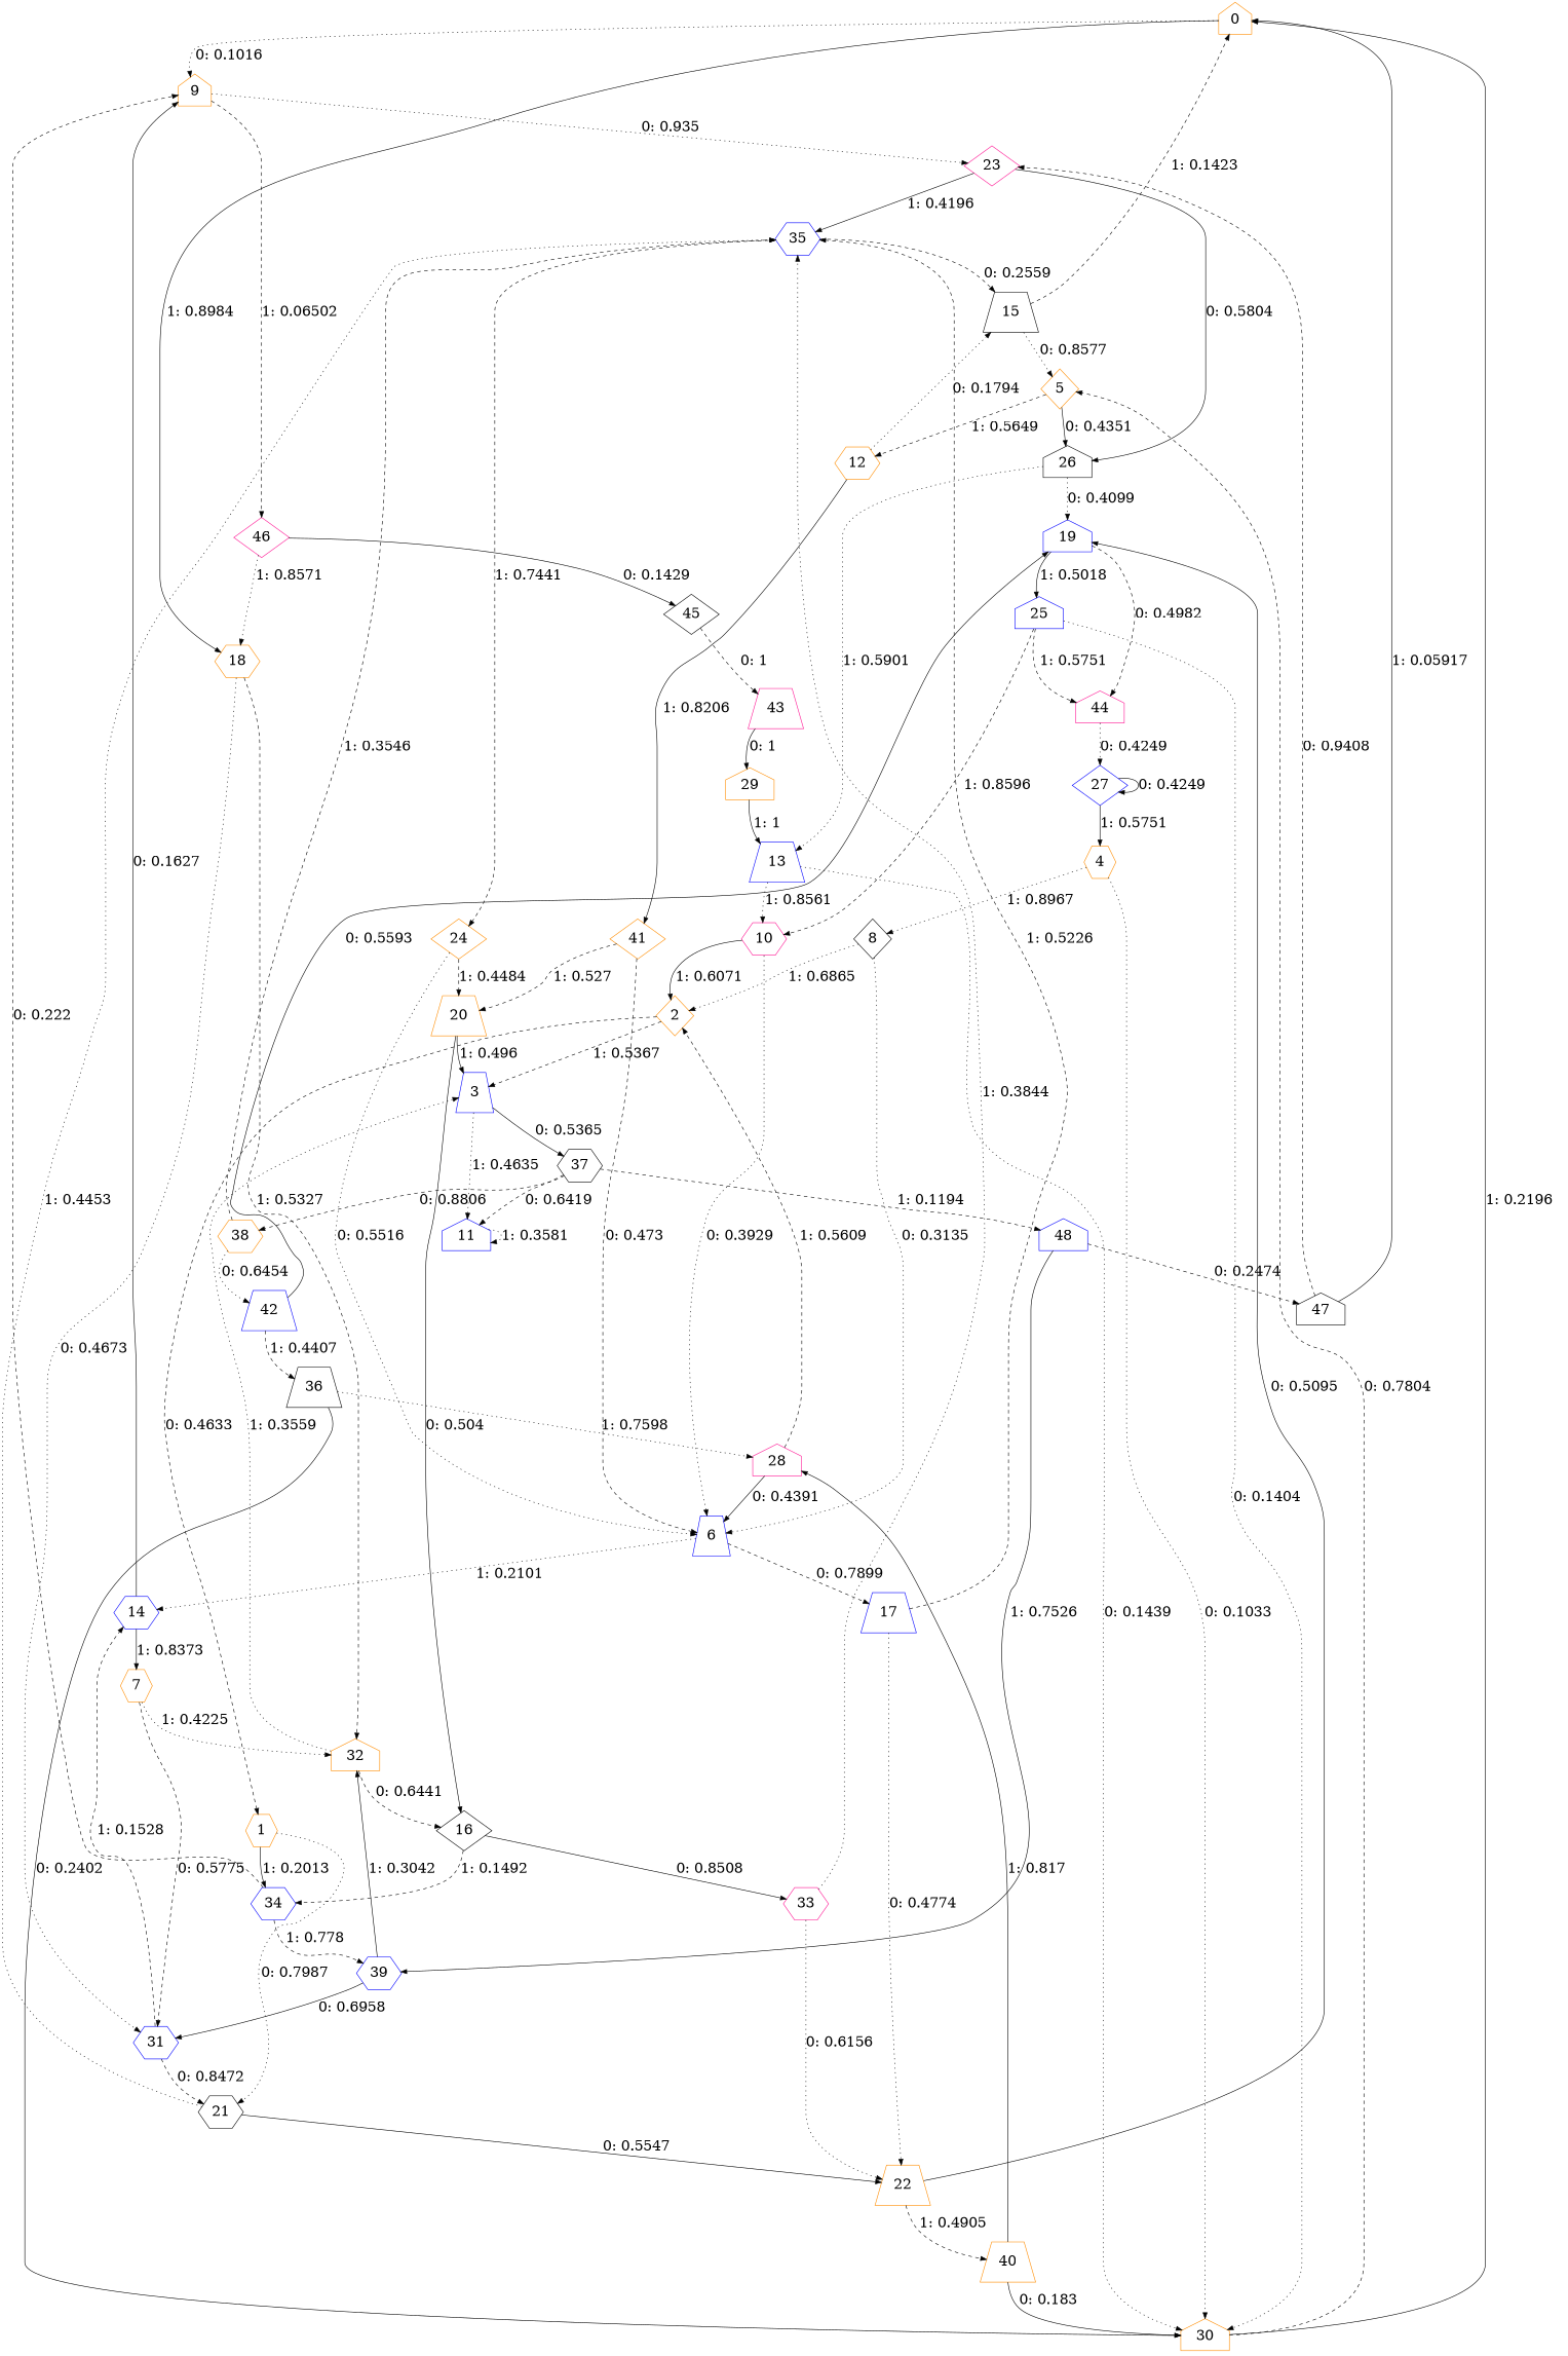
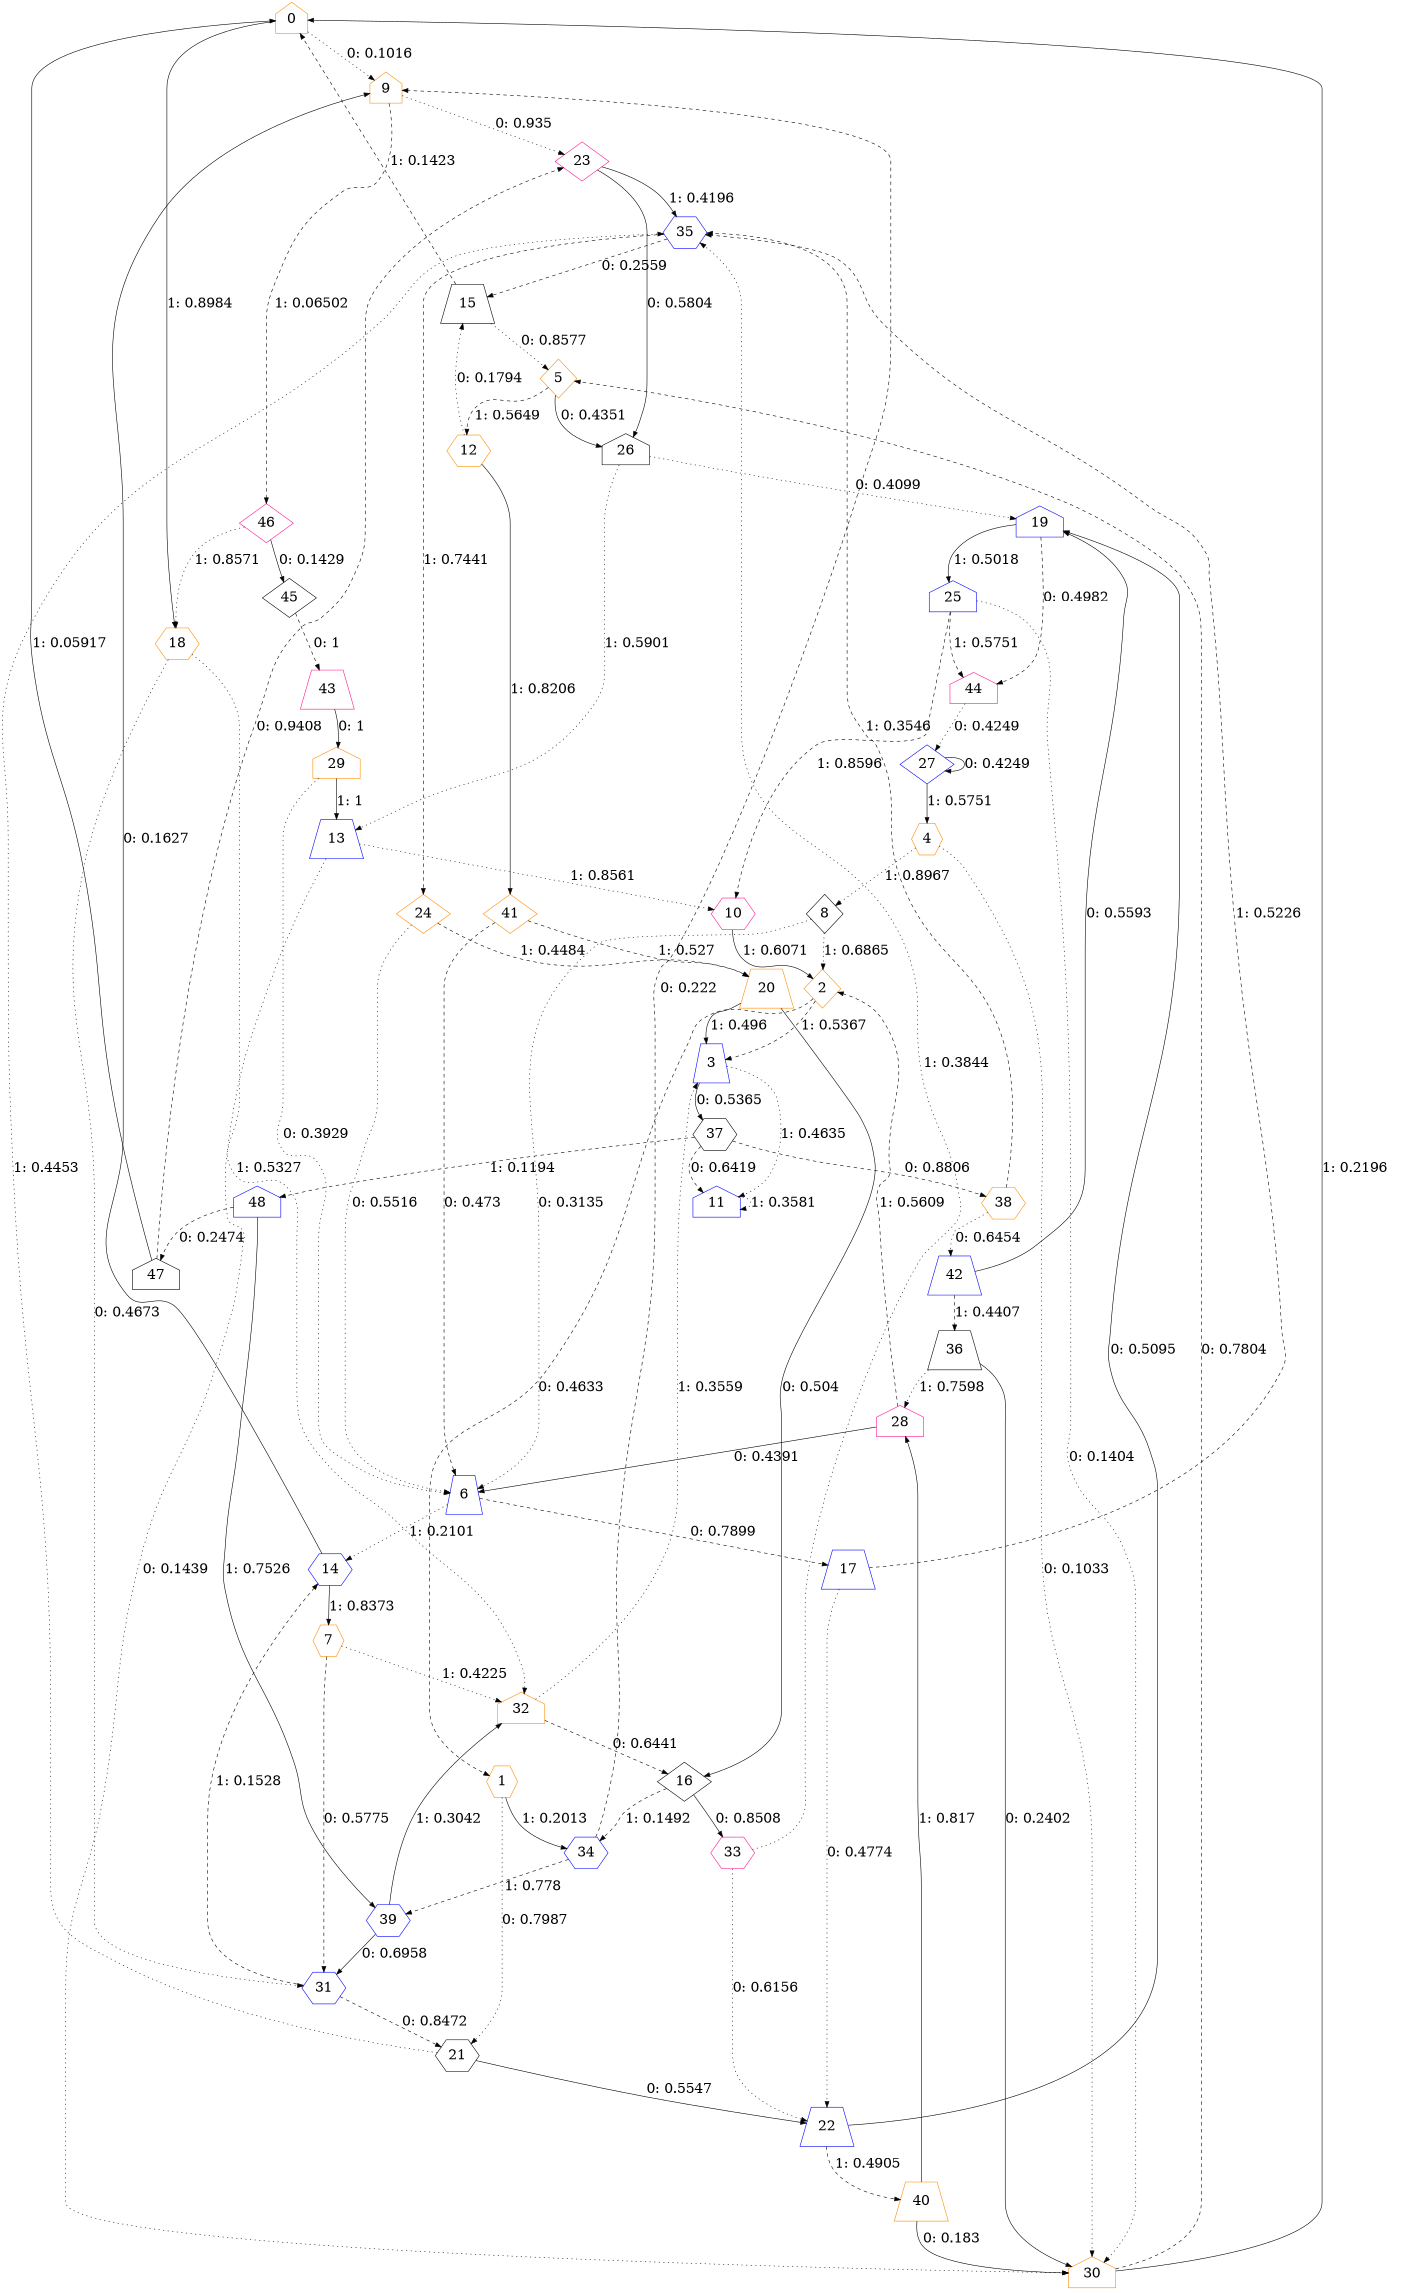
  digraph {
    node [color=darkorange fontsize=24 shape=hexagon]
    edge [fontsize=24 style=dashed]
    0 [shape=house]
    9 [shape=house]
    18
    23 [color=deeppink shape=diamond]
    46 [color=deeppink shape=diamond]
    31 [color=blue]
    32 [shape=house]
    35 [color=blue]
    26 [color=black shape=house]
    45 [color=black shape=diamond]
    21 [color=black]
    14 [color=blue]
    3 [color=blue shape=trapezium]
    16 [color=black shape=diamond]
    1
    34 [color=blue]
-   22 [shape=trapezium]
+   22 [color=blue shape=trapezium]
    39 [color=blue]
    19 [color=blue shape=house]
    40 [shape=trapezium]
    15 [color=black shape=trapezium]
    24 [shape=diamond]
    2 [shape=diamond]
    37 [color=black]
    11 [color=blue shape=house]
    38
    48 [color=blue shape=house]
    42 [color=blue shape=trapezium]
    47 [color=black shape=house]
    30 [shape=house]
    4
    8 [color=black shape=diamond]
    5 [shape=diamond]
    6 [color=blue shape=trapezium]
    12
    17 [color=blue shape=trapezium]
    13 [color=blue shape=trapezium]
    41 [shape=diamond]
    10 [color=deeppink]
    44 [color=deeppink shape=house]
    25 [color=blue shape=house]
    20 [shape=trapezium]
    7
    33 [color=deeppink]
    43 [color=deeppink shape=trapezium]
    28 [color=deeppink shape=house]
    27 [color=blue shape=diamond]
    29 [shape=house]
    36 [color=black shape=trapezium]
    0 -> 9 [label="0: 0.1016   " style=dotted]
    0 -> 18 [label="1: 0.8984   " style=solid]
    9 -> 23 [label="0: 0.935    " style=dotted]
    9 -> 46 [label="1: 0.06502  "]
    18 -> 31 [label="0: 0.4673   " style=dotted]
-   18 -> 32 [label="1: 0.5327   "]
+   18 -> 32 [label="1: 0.5327   " style=dotted]
    23 -> 35 [label="1: 0.4196   " style=solid]
    23 -> 26 [label="0: 0.5804   " style=solid]
    46 -> 18 [label="1: 0.8571   " style=dotted]
    46 -> 45 [label="0: 0.1429   " style=solid]
    31 -> 21 [label="0: 0.8472   "]
    31 -> 14 [label="1: 0.1528   "]
    32 -> 3 [label="1: 0.3559   " style=dotted]
    32 -> 16 [label="0: 0.6441   "]
    35 -> 15 [label="0: 0.2559   "]
    35 -> 24 [label="1: 0.7441   "]
    26 -> 19 [label="0: 0.4099   " style=dotted]
    26 -> 13 [label="1: 0.5901   " style=dotted]
    45 -> 43 [label="0: 1        "]
    21 -> 35 [label="1: 0.4453   " style=dotted]
    21 -> 22 [label="0: 0.5547   " style=solid]
    14 -> 9 [label="0: 0.1627   " style=solid]
    14 -> 7 [label="1: 0.8373   " style=solid]
    3 -> 37 [label="0: 0.5365   " style=solid]
    3 -> 11 [label="1: 0.4635   " style=dotted]
    16 -> 34 [label="1: 0.1492   "]
    16 -> 33 [label="0: 0.8508   " style=solid]
    1 -> 21 [label="0: 0.7987   " style=dotted]
    1 -> 34 [label="1: 0.2013   " style=solid]
    34 -> 9 [label="0: 0.222    "]
    34 -> 39 [label="1: 0.778    "]
    22 -> 19 [label="0: 0.5095   " style=solid]
    22 -> 40 [label="1: 0.4905   "]
    39 -> 31 [label="0: 0.6958   " style=solid]
    39 -> 32 [label="1: 0.3042   " style=solid]
    19 -> 44 [label="0: 0.4982   "]
    19 -> 25 [label="1: 0.5018   " style=solid]
    40 -> 30 [label="0: 0.183    " style=solid]
    40 -> 28 [label="1: 0.817    " style=solid]
    15 -> 0 [label="1: 0.1423   "]
    15 -> 5 [label="0: 0.8577   " style=dotted]
    24 -> 6 [label="0: 0.5516   " style=dotted]
    24 -> 20 [label="1: 0.4484   "]
    2 -> 3 [label="1: 0.5367   "]
    2 -> 1 [label="0: 0.4633   "]
    37 -> 11 [label="0: 0.6419   "]
    37 -> 38 [label="0: 0.8806   "]
    37 -> 48 [label="1: 0.1194   "]
    11 -> 11 [label="1: 0.3581   " style=dotted]
    38 -> 35 [label="1: 0.3546   "]
    38 -> 42 [label="0: 0.6454   " style=dotted]
    48 -> 39 [label="1: 0.7526   " style=solid]
    48 -> 47 [label="0: 0.2474   "]
    42 -> 19 [label="0: 0.5593   " style=solid]
    42 -> 36 [label="1: 0.4407   "]
    47 -> 0 [label="1: 0.05917  " style=solid]
    47 -> 23 [label="0: 0.9408   "]
    30 -> 0 [label="1: 0.2196   " style=solid]
    30 -> 5 [label="0: 0.7804   "]
    4 -> 30 [label="0: 0.1033   " style=dotted]
    4 -> 8 [label="1: 0.8967   " style=dotted]
    8 -> 2 [label="1: 0.6865   " style=dotted]
    8 -> 6 [label="0: 0.3135   " style=dotted]
    5 -> 26 [label="0: 0.4351   " style=solid]
    5 -> 12 [label="1: 0.5649   "]
    6 -> 14 [label="1: 0.2101   " style=dotted]
    6 -> 17 [label="0: 0.7899   "]
    12 -> 15 [label="0: 0.1794   " style=dotted]
    12 -> 41 [label="1: 0.8206   " style=solid]
    17 -> 35 [label="1: 0.5226   "]
    17 -> 22 [label="0: 0.4774   " style=dotted]
    13 -> 30 [label="0: 0.1439   " style=dotted]
    13 -> 10 [label="1: 0.8561   " style=dotted]
    41 -> 6 [label="0: 0.473    "]
    41 -> 20 [label="1: 0.527    "]
    10 -> 2 [label="1: 0.6071   " style=solid]
-   10 -> 6 [label="0: 0.3929   " style=dotted]
+   29 -> 6 [label="0: 0.3929   " style=dotted]
    44 -> 27 [label="0: 0.4249   " style=dotted]
    25 -> 30 [label="0: 0.1404   " style=dotted]
    25 -> 10 [label="1: 0.8596   "]
    25 -> 44 [label="1: 0.5751   "]
    20 -> 3 [label="1: 0.496    " style=solid]
    20 -> 16 [label="0: 0.504    " style=solid]
    7 -> 31 [label="0: 0.5775   "]
    7 -> 32 [label="1: 0.4225   " style=dotted]
    33 -> 35 [label="1: 0.3844   " style=dotted]
    33 -> 22 [label="0: 0.6156   " style=dotted]
    43 -> 29 [label="0: 1        " style=solid]
    28 -> 2 [label="1: 0.5609   "]
    28 -> 6 [label="0: 0.4391   " style=solid]
    27 -> 4 [label="1: 0.5751   " style=solid]
    27 -> 27 [label="0: 0.4249   " style=solid]
    29 -> 13 [label="1: 1        " style=solid]
    36 -> 30 [label="0: 0.2402   " style=solid]
    36 -> 28 [label="1: 0.7598   " style=dotted]
  }
